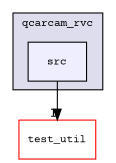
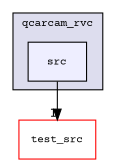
  digraph {
    compound=true
    fontname="Courier Prime"
    node [fontname="Courier Prime" fontsize=10 shape=box style=filled]
    n1 [fillcolor="#eeeeff" label=src pencolor=black]
-   n2 [color=red fillcolor=white label=test_util]
+   n2 [color=red fillcolor=white label=test_src]
    subgraph cluster_1 {
      bgcolor="#ddddee"
      fontsize=10
      label=qcarcam_rvc
      pencolor=black
      n1
    }
    n1 -> n2 [headlabel=1 labeldistance=1.5 labelfontname=Helvetica labelfontsize=10 fontname="Courier Prime"]
  }
